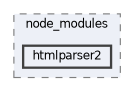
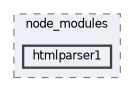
  digraph {
    compound=true
    rankdir=LR
-   n1 [color=grey25 fillcolor="#edf0f7" fontname=Helvetica fontsize=10 height=0.2 label=htmlparser2 shape=box style="filled,bold" width=0.4]
+   n1 [color=grey25 fillcolor="#edf0f7" fontname=Helvetica fontsize=10 height=0.2 label=htmlparser1 shape=box style="filled,bold" width=0.4]
    subgraph cluster_1 {
      bgcolor="#edf0f7"
      fontname=Helvetica
      fontsize=10
      label=node_modules
      pencolor=grey50
      style="filled,dashed"
      n1
    }
  }
